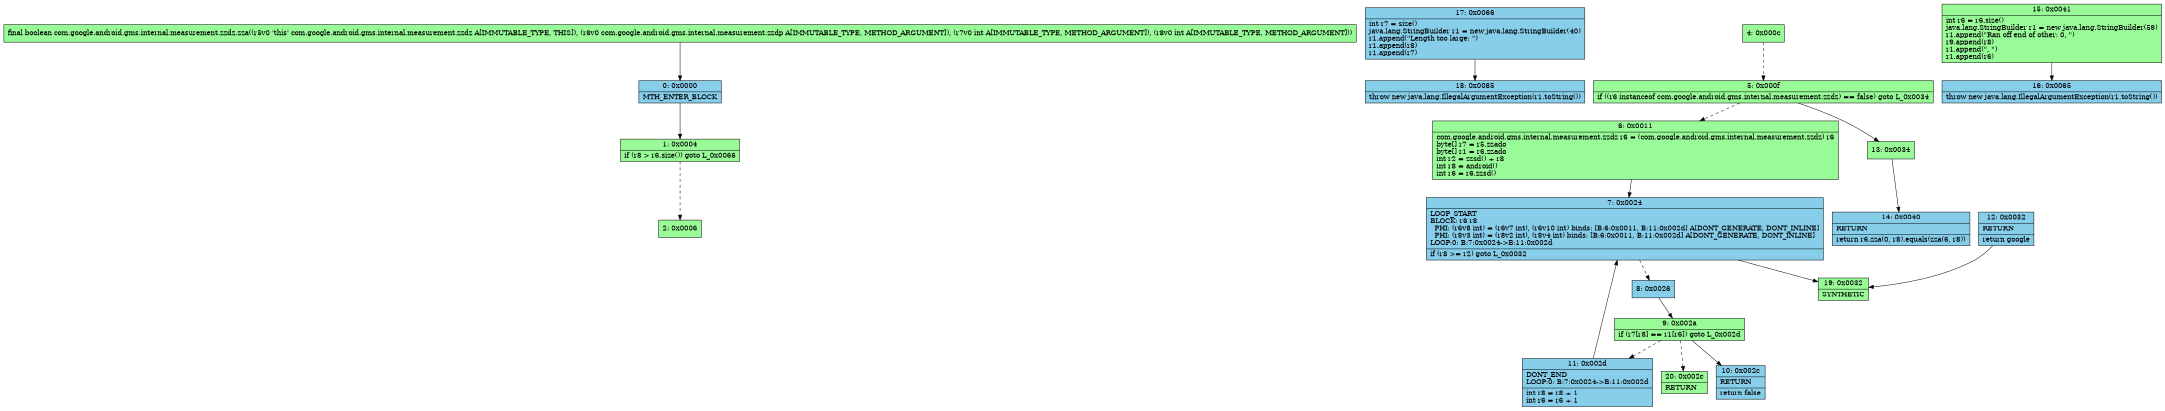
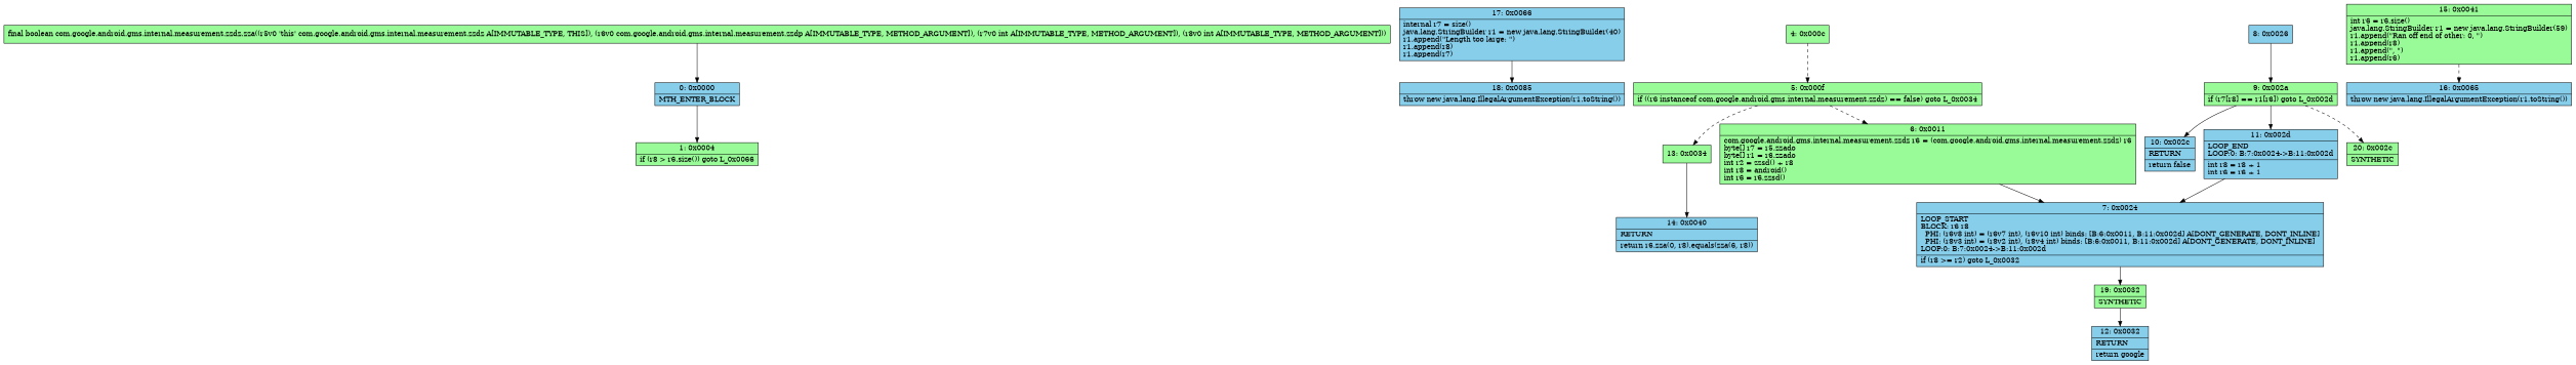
  digraph {
    node [fillcolor=palegreen shape=record style=filled]
    n1 [fillcolor=skyblue label="{0\:\ 0x0000|MTH_ENTER_BLOCK\l}"]
    n2 [label="{1\:\ 0x0004|if (r8 \> r6.size()) goto L_0x0066\l}"]
-   n3 [label="{2\:\ 0x0006}"]
-   n4 [fillcolor=skyblue label="{17\:\ 0x0066|int r7 = size()\ljava.lang.StringBuilder r1 = new java.lang.StringBuilder(40)\lr1.append(\"Length too large: \")\lr1.append(r8)\lr1.append(r7)\l}"]
+   n4 [fillcolor=skyblue label="{17\:\ 0x0066|internal r7 = size()\ljava.lang.StringBuilder r1 = new java.lang.StringBuilder(40)\lr1.append(\"Length too large: \")\lr1.append(r8)\lr1.append(r7)\l}"]
    n5 [fillcolor=skyblue label="{18\:\ 0x0085|throw new java.lang.IllegalArgumentException(r1.toString())\l}"]
    n6 [label="{4\:\ 0x000c}"]
    n7 [label="{5\:\ 0x000f|if ((r6 instanceof com.google.android.gms.internal.measurement.zzdz) == false) goto L_0x0034\l}"]
-   n8 [label="{15\:\ 0x0041|int r6 = r6.size()\ljava.lang.StringBuilder r1 = new java.lang.StringBuilder(59)\lr1.append(\"Ran off end of other: 0, \")\lr9.append(r8)\lr1.append(\", \")\lr1.append(r6)\l}"]
+   n8 [label="{15\:\ 0x0041|int r6 = r6.size()\ljava.lang.StringBuilder r1 = new java.lang.StringBuilder(59)\lr1.append(\"Ran off end of other: 0, \")\lr1.append(r8)\lr1.append(\", \")\lr1.append(r6)\l}"]
    n9 [fillcolor=skyblue label="{16\:\ 0x0065|throw new java.lang.IllegalArgumentException(r1.toString())\l}"]
    n10 [label="{6\:\ 0x0011|com.google.android.gms.internal.measurement.zzdz r6 = (com.google.android.gms.internal.measurement.zzdz) r6\lbyte[] r7 = r5.zzado\lbyte[] r1 = r6.zzado\lint r2 = zzsd() + r8\lint r8 = android()\lint r6 = r6.zzsd()\l}"]
    n11 [label="{13\:\ 0x0034}"]
    n12 [fillcolor=skyblue label="{7\:\ 0x0024|LOOP_START\lBLOCK: r6 r8 \l  PHI: (r6v8 int) = (r6v7 int), (r6v10 int) binds: [B:6:0x0011, B:11:0x002d] A[DONT_GENERATE, DONT_INLINE]\l  PHI: (r8v3 int) = (r8v2 int), (r8v4 int) binds: [B:6:0x0011, B:11:0x002d] A[DONT_GENERATE, DONT_INLINE]\lLOOP:0: B:7:0x0024\-\>B:11:0x002d\l|if (r8 \>= r2) goto L_0x0032\l}"]
    n13 [fillcolor=skyblue label="{14\:\ 0x0040|RETURN\l|return r6.zza(0, r8).equals(zza(6, r8))\l}"]
    n14 [fillcolor=skyblue label="{8\:\ 0x0026}"]
    n15 [label="{19\:\ 0x0032|SYNTHETIC\l}"]
    n16 [label="{9\:\ 0x002a|if (r7[r8] == r1[r6]) goto L_0x002d\l}"]
    n17 [fillcolor=skyblue label="{12\:\ 0x0032|RETURN\l|return google\l}"]
-   n18 [fillcolor=skyblue label="{11\:\ 0x002d|DONT_END\lLOOP:0: B:7:0x0024\-\>B:11:0x002d\l|int r8 = r8 + 1\lint r6 = r6 + 1\l}"]
-   n19 [label="{20\:\ 0x002c|RETURN\l}"]
+   n18 [fillcolor=skyblue label="{11\:\ 0x002d|LOOP_END\lLOOP:0: B:7:0x0024\-\>B:11:0x002d\l|int r8 = r8 + 1\lint r6 = r6 + 1\l}"]
+   n19 [label="{20\:\ 0x002c|SYNTHETIC\l}"]
    n20 [fillcolor=skyblue label="{10\:\ 0x002c|RETURN\l|return false\l}"]
    n21 [label="{final boolean com.google.android.gms.internal.measurement.zzdz.zza((r5v0 'this' com.google.android.gms.internal.measurement.zzdz A[IMMUTABLE_TYPE, THIS]), (r6v0 com.google.android.gms.internal.measurement.zzdp A[IMMUTABLE_TYPE, METHOD_ARGUMENT]), (r7v0 int A[IMMUTABLE_TYPE, METHOD_ARGUMENT]), (r8v0 int A[IMMUTABLE_TYPE, METHOD_ARGUMENT])) }"]
    n1 -> n2
-   n2 -> n3 [style=dashed]
    n4 -> n5
    n6 -> n7 [style=dashed]
    n7 -> n10 [style=dashed]
-   n7 -> n11
-   n8 -> n9
+   n7 -> n11 [style=dashed]
+   n8 -> n9 [style=dashed]
    n10 -> n12
    n11 -> n13
-   n12 -> n14 [style=dashed]
    n12 -> n15
    n14 -> n16
-   n17 -> n15
-   n16 -> n18 [style=dashed]
+   n15 -> n17
+   n16 -> n18
    n16 -> n19 [style=dashed]
    n16 -> n20
    n18 -> n12
    n21 -> n1
  }
